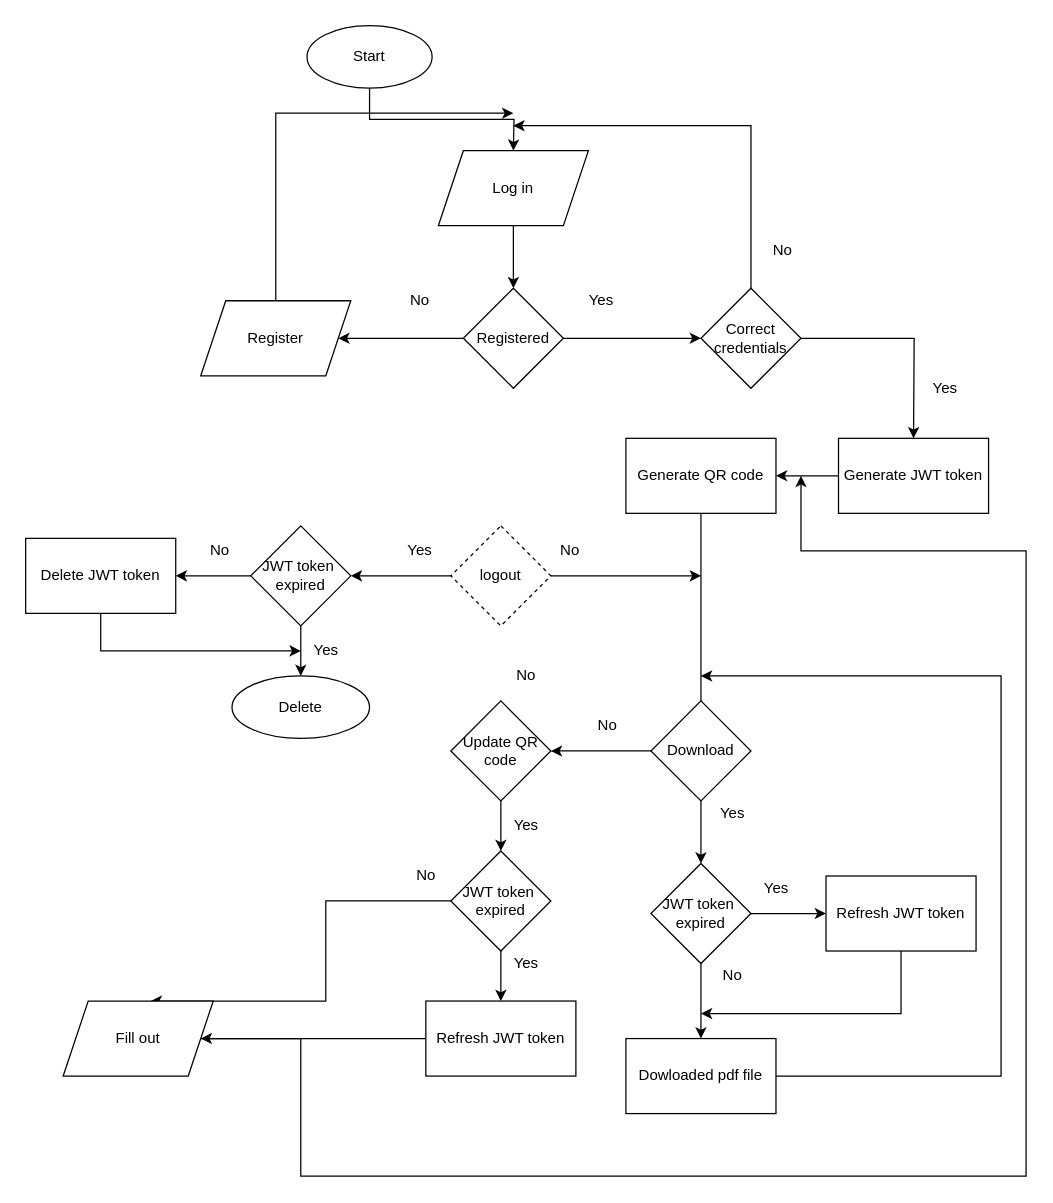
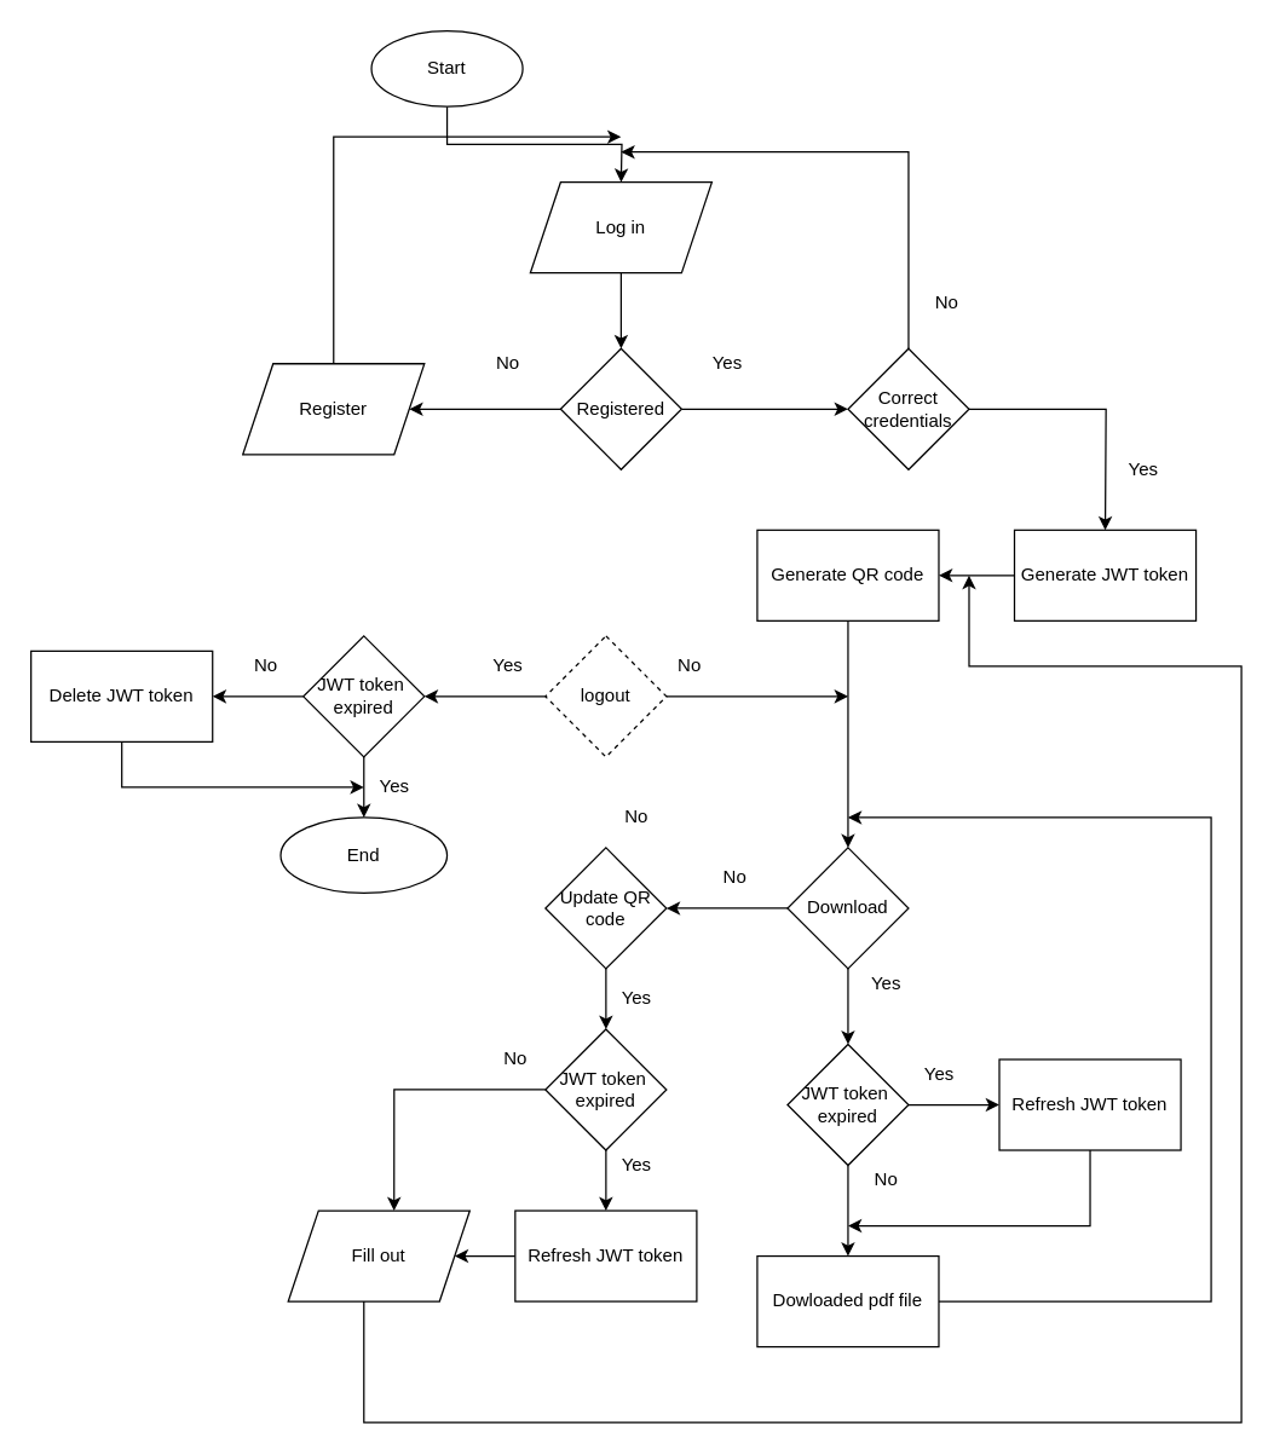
  <mxCell id="0" />
  <mxCell id="1" parent="0" />
  <mxCell id="2" style="edgeStyle=orthogonalEdgeStyle;rounded=0;orthogonalLoop=1;jettySize=auto;html=1;exitX=0.5;exitY=1;exitDx=0;exitDy=0;" parent="1" source="3" edge="1"><mxGeometry relative="1" as="geometry"><mxPoint x="410" y="120" as="targetPoint" /></mxGeometry></mxCell>
  <mxCell id="3" value="Start" style="ellipse;whiteSpace=wrap;html=1;" parent="1" vertex="1"><mxGeometry x="245" y="20" width="100" height="50" as="geometry" /></mxCell>
  <mxCell id="4" style="edgeStyle=orthogonalEdgeStyle;rounded=0;orthogonalLoop=1;jettySize=auto;html=1;exitX=0.5;exitY=1;exitDx=0;exitDy=0;" parent="1" source="5" edge="1"><mxGeometry relative="1" as="geometry"><mxPoint x="410" y="230" as="targetPoint" /></mxGeometry></mxCell>
  <mxCell id="5" value="Log in" style="shape=parallelogram;perimeter=parallelogramPerimeter;whiteSpace=wrap;html=1;fixedSize=1;" parent="1" vertex="1"><mxGeometry x="350" y="120" width="120" height="60" as="geometry" /></mxCell>
  <mxCell id="6" style="edgeStyle=orthogonalEdgeStyle;rounded=0;orthogonalLoop=1;jettySize=auto;html=1;exitX=1;exitY=0.5;exitDx=0;exitDy=0;" parent="1" source="8" edge="1"><mxGeometry relative="1" as="geometry"><mxPoint x="560" y="270" as="targetPoint" /><Array as="points"><mxPoint x="530" y="270" /><mxPoint x="530" y="270" /></Array></mxGeometry></mxCell>
  <mxCell id="7" style="edgeStyle=orthogonalEdgeStyle;rounded=0;orthogonalLoop=1;jettySize=auto;html=1;exitX=0;exitY=0.5;exitDx=0;exitDy=0;" parent="1" source="8" edge="1"><mxGeometry relative="1" as="geometry"><mxPoint x="270" y="270" as="targetPoint" /></mxGeometry></mxCell>
  <mxCell id="8" value="Registered" style="rhombus;whiteSpace=wrap;html=1;" parent="1" vertex="1"><mxGeometry x="370" y="230" width="80" height="80" as="geometry" /></mxCell>
  <mxCell id="9" style="edgeStyle=orthogonalEdgeStyle;rounded=0;orthogonalLoop=1;jettySize=auto;html=1;exitX=0.5;exitY=0;exitDx=0;exitDy=0;" parent="1" source="10" edge="1"><mxGeometry relative="1" as="geometry"><mxPoint x="410" y="90" as="targetPoint" /><Array as="points"><mxPoint x="220" y="90" /></Array></mxGeometry></mxCell>
  <mxCell id="10" value="Register" style="shape=parallelogram;perimeter=parallelogramPerimeter;whiteSpace=wrap;html=1;fixedSize=1;" parent="1" vertex="1"><mxGeometry x="160" y="240" width="120" height="60" as="geometry" /></mxCell>
  <mxCell id="11" value="No" style="text;html=1;align=center;verticalAlign=middle;resizable=0;points=[];autosize=1;" parent="1" vertex="1"><mxGeometry x="320" y="230" width="30" height="20" as="geometry" /></mxCell>
  <mxCell id="12" value="Yes" style="text;html=1;align=center;verticalAlign=middle;resizable=0;points=[];autosize=1;" parent="1" vertex="1"><mxGeometry x="465" y="230" width="30" height="20" as="geometry" /></mxCell>
  <mxCell id="13" style="edgeStyle=orthogonalEdgeStyle;rounded=0;orthogonalLoop=1;jettySize=auto;html=1;exitX=0;exitY=0.5;exitDx=0;exitDy=0;" parent="1" source="14" edge="1"><mxGeometry relative="1" as="geometry"><mxPoint x="620" y="380" as="targetPoint" /></mxGeometry></mxCell>
  <mxCell id="14" value="Generate JWT token" style="rounded=0;whiteSpace=wrap;html=1;" parent="1" vertex="1"><mxGeometry x="670" y="350" width="120" height="60" as="geometry" /></mxCell>
- <mxCell id="15" style="edgeStyle=orthogonalEdgeStyle;rounded=0;orthogonalLoop=1;jettySize=auto;html=1;exitX=0.5;exitY=1;exitDx=0;exitDy=0;entryX=0.5;entryY=0;entryDx=0;entryDy=0;endArrow=none;" parent="1" source="16" target="19" edge="1"><mxGeometry relative="1" as="geometry"><mxPoint x="560" y="470" as="targetPoint" /></mxGeometry></mxCell>
+ <mxCell id="15" style="edgeStyle=orthogonalEdgeStyle;rounded=0;orthogonalLoop=1;jettySize=auto;html=1;exitX=0.5;exitY=1;exitDx=0;exitDy=0;entryX=0.5;entryY=0;entryDx=0;entryDy=0;" parent="1" source="16" target="19" edge="1"><mxGeometry relative="1" as="geometry"><mxPoint x="560" y="470" as="targetPoint" /></mxGeometry></mxCell>
  <mxCell id="16" value="Generate QR code" style="rounded=0;whiteSpace=wrap;html=1;" parent="1" vertex="1"><mxGeometry x="500" y="350" width="120" height="60" as="geometry" /></mxCell>
  <mxCell id="17" style="edgeStyle=orthogonalEdgeStyle;rounded=0;orthogonalLoop=1;jettySize=auto;html=1;exitX=0.5;exitY=1;exitDx=0;exitDy=0;" parent="1" source="19" edge="1"><mxGeometry relative="1" as="geometry"><mxPoint x="560" y="690" as="targetPoint" /></mxGeometry></mxCell>
  <mxCell id="18" style="edgeStyle=orthogonalEdgeStyle;rounded=0;orthogonalLoop=1;jettySize=auto;html=1;exitX=0;exitY=0.5;exitDx=0;exitDy=0;" parent="1" source="19" edge="1"><mxGeometry relative="1" as="geometry"><mxPoint x="440" y="600" as="targetPoint" /></mxGeometry></mxCell>
  <mxCell id="19" value="Download" style="rhombus;whiteSpace=wrap;html=1;" parent="1" vertex="1"><mxGeometry x="520" y="560" width="80" height="80" as="geometry" /></mxCell>
  <mxCell id="20" value="Yes" style="text;html=1;align=center;verticalAlign=middle;resizable=0;points=[];autosize=1;" parent="1" vertex="1"><mxGeometry x="570" y="640" width="30" height="20" as="geometry" /></mxCell>
  <mxCell id="21" value="No" style="text;html=1;align=center;verticalAlign=middle;resizable=0;points=[];autosize=1;" parent="1" vertex="1"><mxGeometry x="470" y="570" width="30" height="20" as="geometry" /></mxCell>
  <mxCell id="22" style="edgeStyle=orthogonalEdgeStyle;rounded=0;orthogonalLoop=1;jettySize=auto;html=1;exitX=0.5;exitY=1;exitDx=0;exitDy=0;entryX=0.5;entryY=0;entryDx=0;entryDy=0;" parent="1" source="23" target="40" edge="1"><mxGeometry relative="1" as="geometry" /></mxCell>
  <mxCell id="23" value="Update QR code" style="rhombus;whiteSpace=wrap;html=1;" parent="1" vertex="1"><mxGeometry x="360" y="560" width="80" height="80" as="geometry" /></mxCell>
  <mxCell id="24" style="edgeStyle=orthogonalEdgeStyle;rounded=0;orthogonalLoop=1;jettySize=auto;html=1;exitX=1;exitY=0.5;exitDx=0;exitDy=0;" parent="1" source="26" edge="1"><mxGeometry relative="1" as="geometry"><mxPoint x="730" y="350" as="targetPoint" /></mxGeometry></mxCell>
  <mxCell id="25" style="edgeStyle=orthogonalEdgeStyle;rounded=0;orthogonalLoop=1;jettySize=auto;html=1;exitX=0.5;exitY=0;exitDx=0;exitDy=0;" parent="1" source="26" edge="1"><mxGeometry relative="1" as="geometry"><mxPoint x="410" y="100" as="targetPoint" /><Array as="points"><mxPoint x="600" y="160" /><mxPoint x="600" y="160" /></Array></mxGeometry></mxCell>
  <mxCell id="26" value="Correct&lt;br&gt;credentials" style="rhombus;whiteSpace=wrap;html=1;" parent="1" vertex="1"><mxGeometry x="560" y="230" width="80" height="80" as="geometry" /></mxCell>
  <mxCell id="27" value="No" style="text;html=1;align=center;verticalAlign=middle;resizable=0;points=[];autosize=1;" parent="1" vertex="1"><mxGeometry x="610" y="190" width="30" height="20" as="geometry" /></mxCell>
  <mxCell id="28" value="Yes" style="text;html=1;align=center;verticalAlign=middle;resizable=0;points=[];autosize=1;" parent="1" vertex="1"><mxGeometry x="740" y="300" width="30" height="20" as="geometry" /></mxCell>
  <mxCell id="29" style="edgeStyle=orthogonalEdgeStyle;rounded=0;orthogonalLoop=1;jettySize=auto;html=1;exitX=1;exitY=0.5;exitDx=0;exitDy=0;" parent="1" source="30" edge="1"><mxGeometry relative="1" as="geometry"><mxPoint x="560" y="540" as="targetPoint" /><Array as="points"><mxPoint x="800" y="860" /><mxPoint x="800" y="540" /><mxPoint x="560" y="540" /></Array></mxGeometry></mxCell>
  <mxCell id="30" value="Dowloaded pdf file" style="rounded=0;whiteSpace=wrap;html=1;" parent="1" vertex="1"><mxGeometry x="500" y="830" width="120" height="60" as="geometry" /></mxCell>
  <mxCell id="31" style="edgeStyle=orthogonalEdgeStyle;rounded=0;orthogonalLoop=1;jettySize=auto;html=1;exitX=1;exitY=0.5;exitDx=0;exitDy=0;" parent="1" source="33" edge="1"><mxGeometry relative="1" as="geometry"><mxPoint x="660" y="730" as="targetPoint" /></mxGeometry></mxCell>
  <mxCell id="32" style="edgeStyle=orthogonalEdgeStyle;rounded=0;orthogonalLoop=1;jettySize=auto;html=1;exitX=0.5;exitY=1;exitDx=0;exitDy=0;" parent="1" source="33" edge="1"><mxGeometry relative="1" as="geometry"><mxPoint x="560" y="830" as="targetPoint" /></mxGeometry></mxCell>
  <mxCell id="33" value="JWT token&amp;nbsp;&lt;br&gt;expired" style="rhombus;whiteSpace=wrap;html=1;" parent="1" vertex="1"><mxGeometry x="520" y="690" width="80" height="80" as="geometry" /></mxCell>
  <mxCell id="34" value="Yes" style="text;html=1;align=center;verticalAlign=middle;resizable=0;points=[];autosize=1;" parent="1" vertex="1"><mxGeometry x="605" y="700" width="30" height="20" as="geometry" /></mxCell>
  <mxCell id="35" style="edgeStyle=orthogonalEdgeStyle;rounded=0;orthogonalLoop=1;jettySize=auto;html=1;exitX=0.5;exitY=1;exitDx=0;exitDy=0;" parent="1" source="36" edge="1"><mxGeometry relative="1" as="geometry"><mxPoint x="560" y="810" as="targetPoint" /><Array as="points"><mxPoint x="720" y="790" /><mxPoint x="720" y="790" /></Array></mxGeometry></mxCell>
  <mxCell id="36" value="Refresh JWT token" style="rounded=0;whiteSpace=wrap;html=1;" parent="1" vertex="1"><mxGeometry x="660" y="700" width="120" height="60" as="geometry" /></mxCell>
  <mxCell id="37" value="No" style="text;html=1;align=center;verticalAlign=middle;resizable=0;points=[];autosize=1;" parent="1" vertex="1"><mxGeometry x="570" y="770" width="30" height="20" as="geometry" /></mxCell>
  <mxCell id="38" style="edgeStyle=orthogonalEdgeStyle;rounded=0;orthogonalLoop=1;jettySize=auto;html=1;exitX=0.5;exitY=1;exitDx=0;exitDy=0;" parent="1" source="40" edge="1"><mxGeometry relative="1" as="geometry"><mxPoint x="400" y="800" as="targetPoint" /></mxGeometry></mxCell>
  <mxCell id="39" style="edgeStyle=orthogonalEdgeStyle;rounded=0;orthogonalLoop=1;jettySize=auto;html=1;exitX=0;exitY=0.5;exitDx=0;exitDy=0;entryX=0.583;entryY=0;entryDx=0;entryDy=0;entryPerimeter=0;" parent="1" source="40" target="47" edge="1"><mxGeometry relative="1" as="geometry"><mxPoint x="260" y="720" as="targetPoint" /><Array as="points"><mxPoint x="260" y="720" /></Array></mxGeometry></mxCell>
  <mxCell id="40" value="JWT token&amp;nbsp;&lt;br&gt;expired" style="rhombus;whiteSpace=wrap;html=1;" parent="1" vertex="1"><mxGeometry x="360" y="680" width="80" height="80" as="geometry" /></mxCell>
  <mxCell id="41" style="edgeStyle=orthogonalEdgeStyle;rounded=0;orthogonalLoop=1;jettySize=auto;html=1;exitX=0;exitY=0.5;exitDx=0;exitDy=0;entryX=1;entryY=0.5;entryDx=0;entryDy=0;" parent="1" source="42" target="47" edge="1"><mxGeometry relative="1" as="geometry" /></mxCell>
  <mxCell id="42" value="Refresh JWT token" style="rounded=0;whiteSpace=wrap;html=1;" parent="1" vertex="1"><mxGeometry x="340" y="800" width="120" height="60" as="geometry" /></mxCell>
  <mxCell id="43" value="Yes" style="text;html=1;align=center;verticalAlign=middle;resizable=0;points=[];autosize=1;" parent="1" vertex="1"><mxGeometry x="405" y="650" width="30" height="20" as="geometry" /></mxCell>
  <mxCell id="44" value="Yes" style="text;html=1;align=center;verticalAlign=middle;resizable=0;points=[];autosize=1;" parent="1" vertex="1"><mxGeometry x="405" y="760" width="30" height="20" as="geometry" /></mxCell>
  <mxCell id="45" value="No" style="text;html=1;align=center;verticalAlign=middle;resizable=0;points=[];autosize=1;" parent="1" vertex="1"><mxGeometry x="325" y="690" width="30" height="20" as="geometry" /></mxCell>
  <mxCell id="46" style="edgeStyle=orthogonalEdgeStyle;rounded=0;orthogonalLoop=1;jettySize=auto;html=1;" parent="1" source="47" edge="1"><mxGeometry relative="1" as="geometry"><mxPoint x="640" y="380" as="targetPoint" /><Array as="points"><mxPoint x="240" y="940" /><mxPoint x="820" y="940" /><mxPoint x="820" y="440" /><mxPoint x="640" y="440" /></Array></mxGeometry></mxCell>
- <mxCell id="47" value="Fill out" style="shape=parallelogram;perimeter=parallelogramPerimeter;whiteSpace=wrap;html=1;fixedSize=1;" parent="1" vertex="1"><mxGeometry x="50" y="800" width="120" height="60" as="geometry" /></mxCell>
+ <mxCell id="47" value="Fill out" style="shape=parallelogram;perimeter=parallelogramPerimeter;whiteSpace=wrap;html=1;fixedSize=1;" parent="1" vertex="1"><mxGeometry x="190" y="800" width="120" height="60" as="geometry" /></mxCell>
  <mxCell id="48" style="edgeStyle=orthogonalEdgeStyle;rounded=0;orthogonalLoop=1;jettySize=auto;html=1;exitX=1;exitY=0.5;exitDx=0;exitDy=0;" parent="1" source="50" edge="1"><mxGeometry relative="1" as="geometry"><mxPoint x="560" y="460" as="targetPoint" /></mxGeometry></mxCell>
  <mxCell id="49" style="edgeStyle=orthogonalEdgeStyle;rounded=0;orthogonalLoop=1;jettySize=auto;html=1;exitX=0;exitY=0.5;exitDx=0;exitDy=0;" parent="1" source="50" edge="1"><mxGeometry relative="1" as="geometry"><mxPoint x="280" y="460" as="targetPoint" /></mxGeometry></mxCell>
  <mxCell id="50" value="logout" style="rhombus;whiteSpace=wrap;html=1;dashed=1;" parent="1" vertex="1"><mxGeometry x="360" y="420" width="80" height="80" as="geometry" /></mxCell>
  <mxCell id="51" value="No" style="text;html=1;align=center;verticalAlign=middle;resizable=0;points=[];autosize=1;" parent="1" vertex="1"><mxGeometry x="405" y="530" width="30" height="20" as="geometry" /></mxCell>
  <mxCell id="52" value="No" style="text;html=1;align=center;verticalAlign=middle;resizable=0;points=[];autosize=1;" parent="1" vertex="1"><mxGeometry x="440" y="430" width="30" height="20" as="geometry" /></mxCell>
  <mxCell id="53" value="Yes" style="text;html=1;align=center;verticalAlign=middle;resizable=0;points=[];autosize=1;" parent="1" vertex="1"><mxGeometry x="320" y="430" width="30" height="20" as="geometry" /></mxCell>
  <mxCell id="54" style="edgeStyle=orthogonalEdgeStyle;rounded=0;orthogonalLoop=1;jettySize=auto;html=1;exitX=0.5;exitY=1;exitDx=0;exitDy=0;" parent="1" source="56" edge="1"><mxGeometry relative="1" as="geometry"><mxPoint x="240" y="540" as="targetPoint" /></mxGeometry></mxCell>
  <mxCell id="55" style="edgeStyle=orthogonalEdgeStyle;rounded=0;orthogonalLoop=1;jettySize=auto;html=1;exitX=0;exitY=0.5;exitDx=0;exitDy=0;" parent="1" source="56" edge="1"><mxGeometry relative="1" as="geometry"><mxPoint x="140" y="460" as="targetPoint" /></mxGeometry></mxCell>
  <mxCell id="56" value="JWT token&amp;nbsp;&lt;br&gt;expired" style="rhombus;whiteSpace=wrap;html=1;" parent="1" vertex="1"><mxGeometry x="200" y="420" width="80" height="80" as="geometry" /></mxCell>
- <mxCell id="57" value="Delete" style="ellipse;whiteSpace=wrap;html=1;" parent="1" vertex="1"><mxGeometry x="185" y="540" width="110" height="50" as="geometry" /></mxCell>
+ <mxCell id="57" value="End" style="ellipse;whiteSpace=wrap;html=1;" parent="1" vertex="1"><mxGeometry x="185" y="540" width="110" height="50" as="geometry" /></mxCell>
  <mxCell id="58" value="Yes" style="text;html=1;align=center;verticalAlign=middle;resizable=0;points=[];autosize=1;" parent="1" vertex="1"><mxGeometry x="245" y="510" width="30" height="20" as="geometry" /></mxCell>
  <mxCell id="59" value="No" style="text;html=1;align=center;verticalAlign=middle;resizable=0;points=[];autosize=1;" parent="1" vertex="1"><mxGeometry x="160" y="430" width="30" height="20" as="geometry" /></mxCell>
  <mxCell id="60" style="edgeStyle=orthogonalEdgeStyle;rounded=0;orthogonalLoop=1;jettySize=auto;html=1;exitX=0.5;exitY=1;exitDx=0;exitDy=0;" parent="1" source="61" edge="1"><mxGeometry relative="1" as="geometry"><mxPoint x="240" y="520" as="targetPoint" /><Array as="points"><mxPoint x="80" y="510" /><mxPoint x="80" y="510" /></Array></mxGeometry></mxCell>
  <mxCell id="61" value="Delete JWT token" style="rounded=0;whiteSpace=wrap;html=1;" parent="1" vertex="1"><mxGeometry x="20" y="430" width="120" height="60" as="geometry" /></mxCell>
